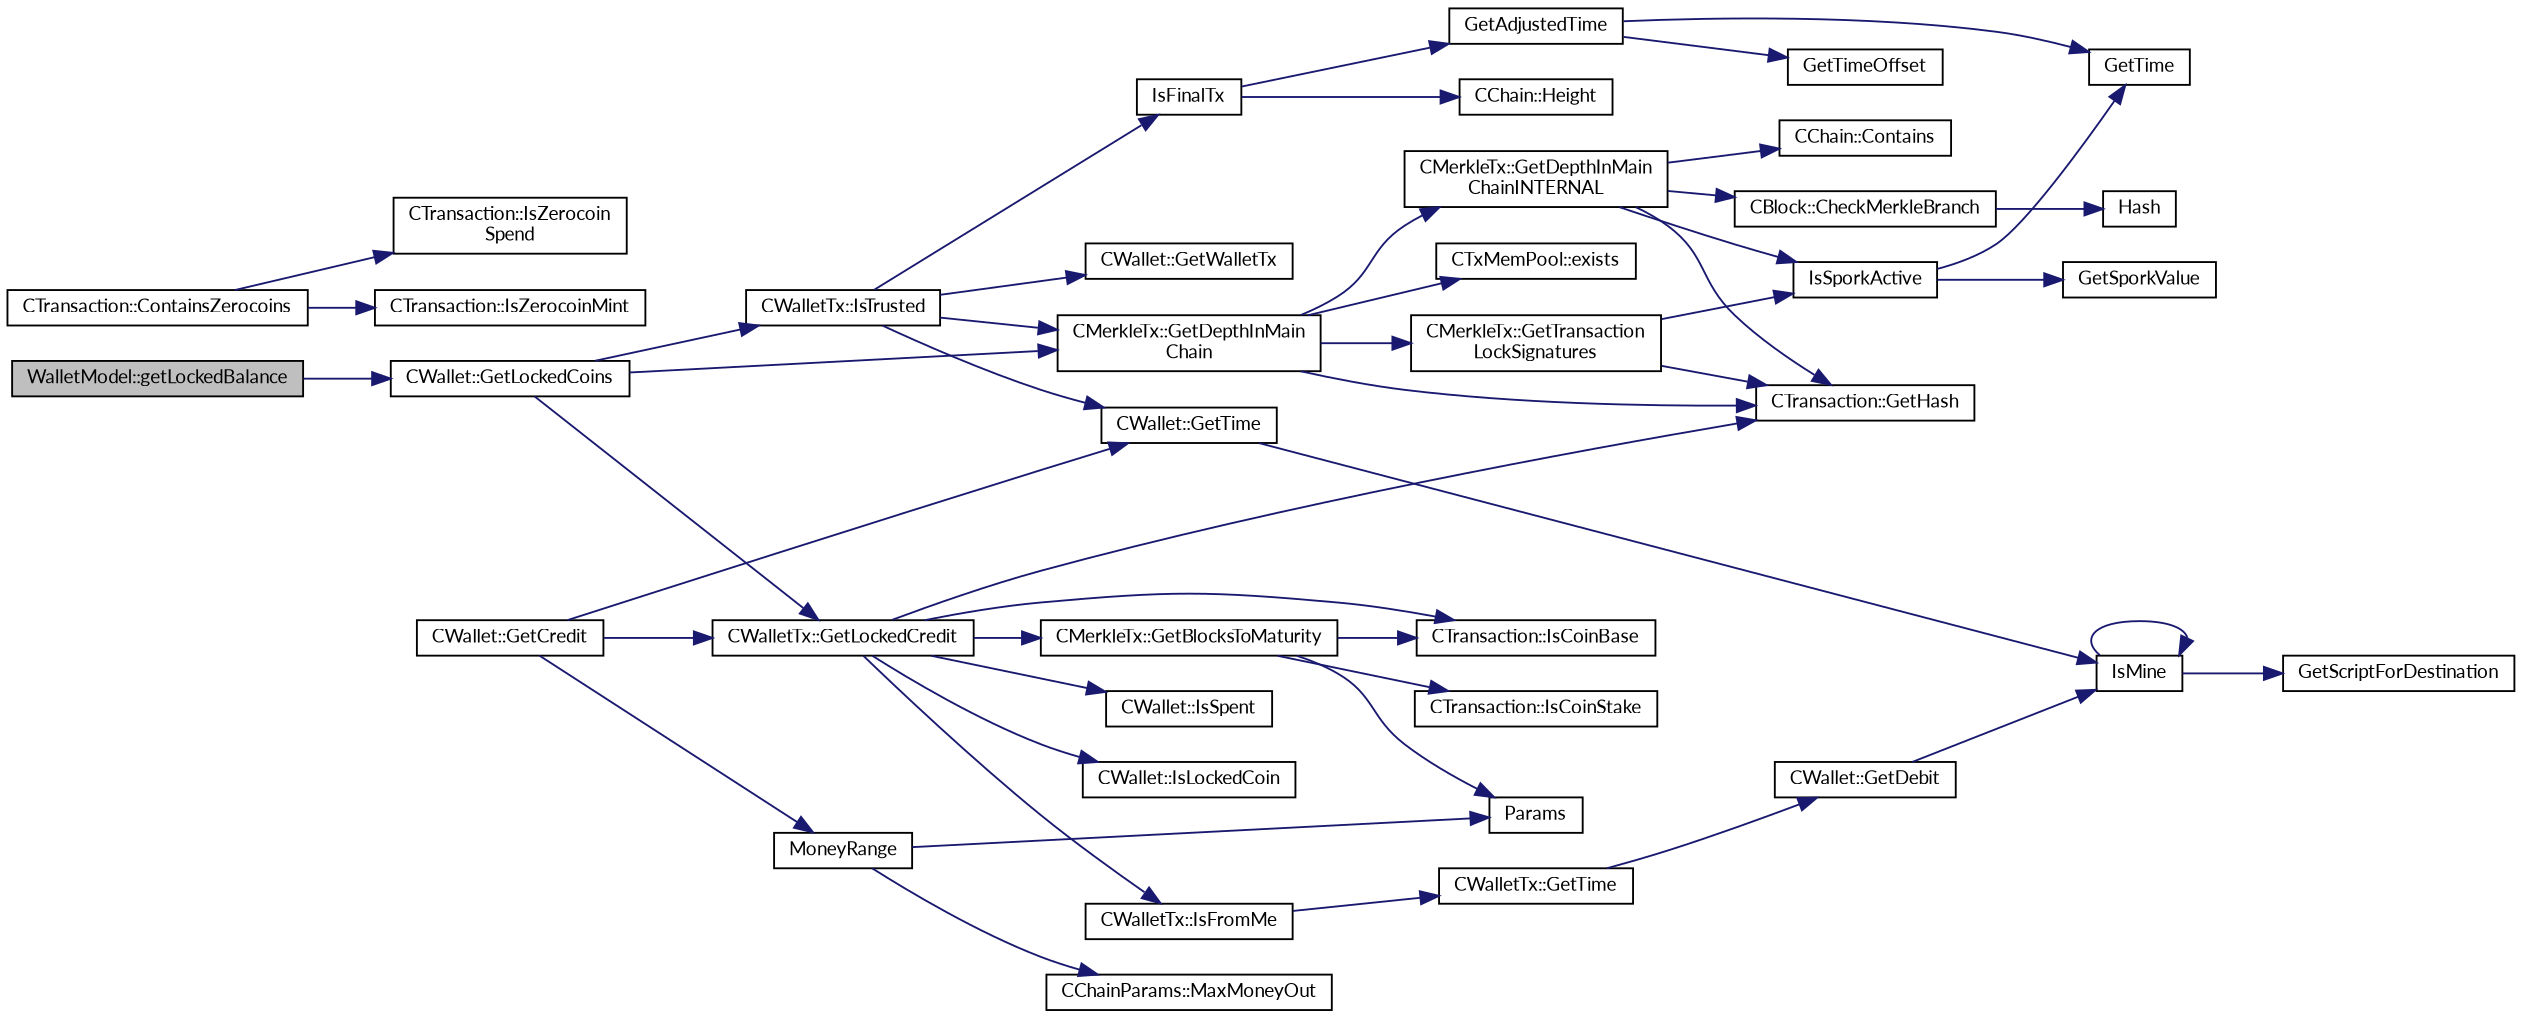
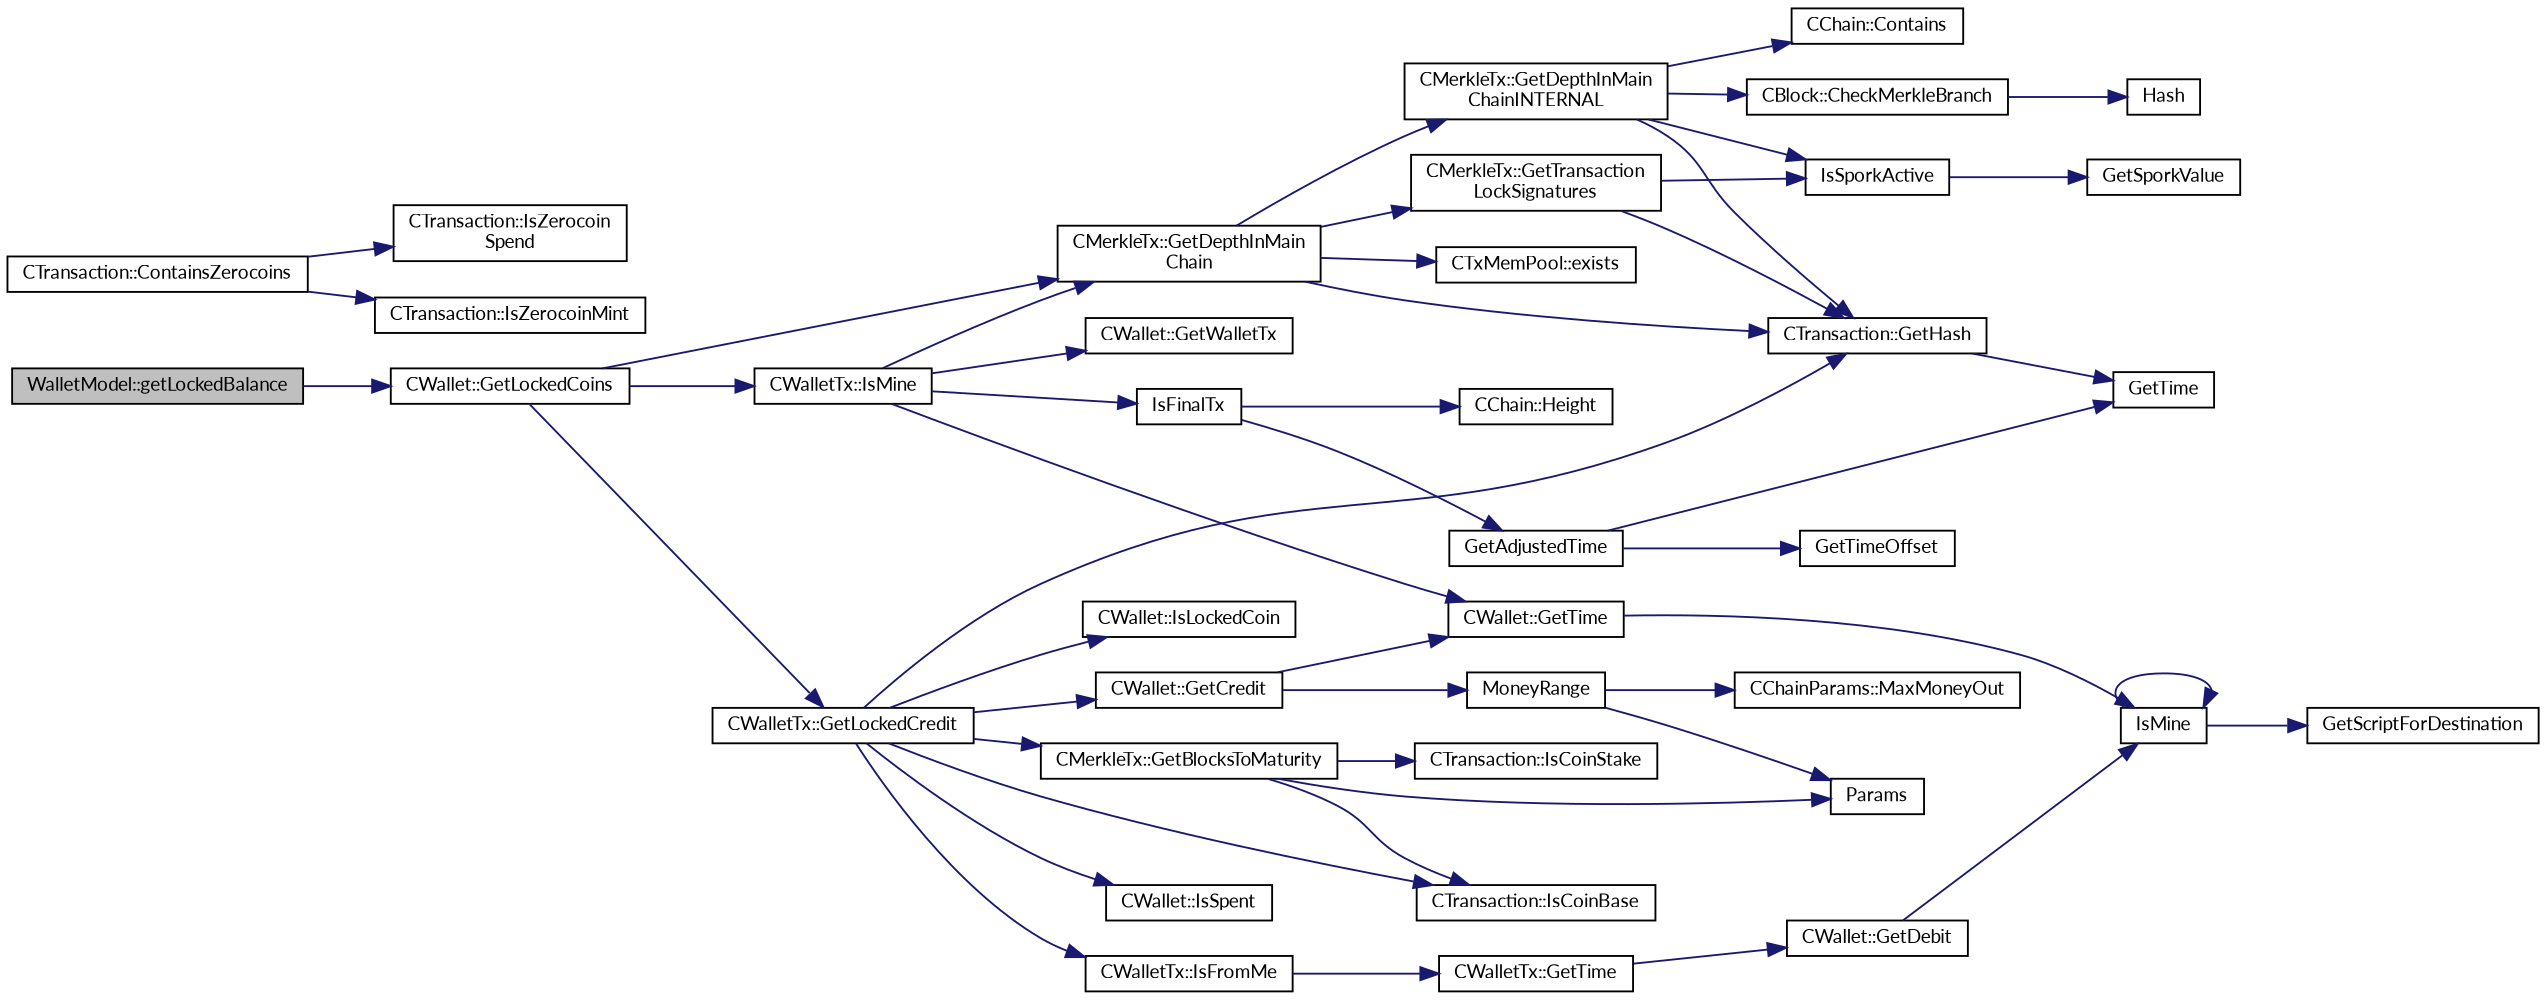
  digraph {
    fontname=Lato
    rankdir=LR
    node [color=black fillcolor=white fontname=Lato fontsize=10 shape=record style=filled]
    edge [color=midnightblue fontname=Lato fontsize=10 labelfontname=Helvetica labelfontsize=10 style=solid]
    n1 [fillcolor=grey75 fontcolor=black height=0.2 label="WalletModel::getLockedBalance" width=0.4]
    n2 [height=0.2 label="CWallet::GetLockedCoins" width=0.4]
-   n3 [height=0.2 label="CWalletTx::IsTrusted" width=0.4]
+   n3 [height=0.2 label="CWalletTx::IsMine" width=0.4]
    n4 [height=0.2 label="CMerkleTx::GetDepthInMain\lChain" width=0.4]
    n5 [height=0.2 label="CWalletTx::GetLockedCredit" width=0.4]
    n6 [height=0.2 label=IsFinalTx width=0.4]
    n7 [height=0.2 label="CWallet::GetWalletTx" width=0.4]
    n8 [height=0.2 label="CWallet::GetTime" width=0.4]
    n9 [height=0.2 label="CMerkleTx::GetDepthInMain\lChainINTERNAL" width=0.4]
    n10 [height=0.2 label="CTransaction::GetHash" width=0.4]
    n11 [height=0.2 label="CTxMemPool::exists" width=0.4]
    n12 [height=0.2 label="CMerkleTx::GetTransaction\lLockSignatures" width=0.4]
    n13 [height=0.2 label="CWalletTx::IsFromMe" width=0.4]
    n14 [height=0.2 label="CTransaction::IsCoinBase" width=0.4]
    n15 [height=0.2 label="CMerkleTx::GetBlocksToMaturity" width=0.4]
    n16 [height=0.2 label="CWallet::IsSpent" width=0.4]
    n17 [height=0.2 label="CWallet::IsLockedCoin" width=0.4]
    n18 [height=0.2 label="CWallet::GetCredit" width=0.4]
    n19 [height=0.2 label="CChain::Height" width=0.4]
    n20 [height=0.2 label=GetAdjustedTime width=0.4]
    n21 [height=0.2 label="CWalletTx::GetTime" width=0.4]
    n22 [height=0.2 label=IsMine width=0.4]
    n23 [height=0.2 label=GetTime width=0.4]
    n24 [height=0.2 label=GetTimeOffset width=0.4]
    n25 [height=0.2 label="CChain::Contains" width=0.4]
    n26 [height=0.2 label="CBlock::CheckMerkleBranch" width=0.4]
    n27 [height=0.2 label=IsSporkActive width=0.4]
    n28 [height=0.2 label=Hash width=0.4]
    n29 [height=0.2 label=GetSporkValue width=0.4]
    n30 [height=0.2 label="CWallet::GetDebit" width=0.4]
    n31 [height=0.2 label=GetScriptForDestination width=0.4]
    n32 [height=0.2 label="CTransaction::IsCoinStake" width=0.4]
    n33 [height=0.2 label=Params width=0.4]
    n34 [height=0.2 label=MoneyRange width=0.4]
    n35 [height=0.2 label="CTransaction::ContainsZerocoins" width=0.4]
    n36 [height=0.2 label="CTransaction::IsZerocoin\lSpend" width=0.4]
    n37 [height=0.2 label="CTransaction::IsZerocoinMint" width=0.4]
    n38 [height=0.2 label="CChainParams::MaxMoneyOut" width=0.4]
    n1 -> n2
    n2 -> n3
    n2 -> n4
    n2 -> n5
    n3 -> n4
    n3 -> n6
    n3 -> n7
    n3 -> n8
    n4 -> n9
    n4 -> n10
    n4 -> n11
    n4 -> n12
    n5 -> n10
    n5 -> n13
    n5 -> n14
    n5 -> n15
    n5 -> n16
    n5 -> n17
-   n18 -> n5
+   n5 -> n18
    n6 -> n19
    n6 -> n20
    n8 -> n22
    n9 -> n10
    n9 -> n25
    n9 -> n26
    n9 -> n27
    n12 -> n10
    n12 -> n27
    n13 -> n21
    n15 -> n14
    n15 -> n32
    n15 -> n33
    n18 -> n8
    n18 -> n34
    n20 -> n23
    n20 -> n24
    n21 -> n30
    n22 -> n22
    n22 -> n31
    n26 -> n28
-   n27 -> n23
+   n10 -> n23
    n27 -> n29
    n30 -> n22
    n34 -> n33
    n34 -> n38
    n35 -> n36
    n35 -> n37
  }
